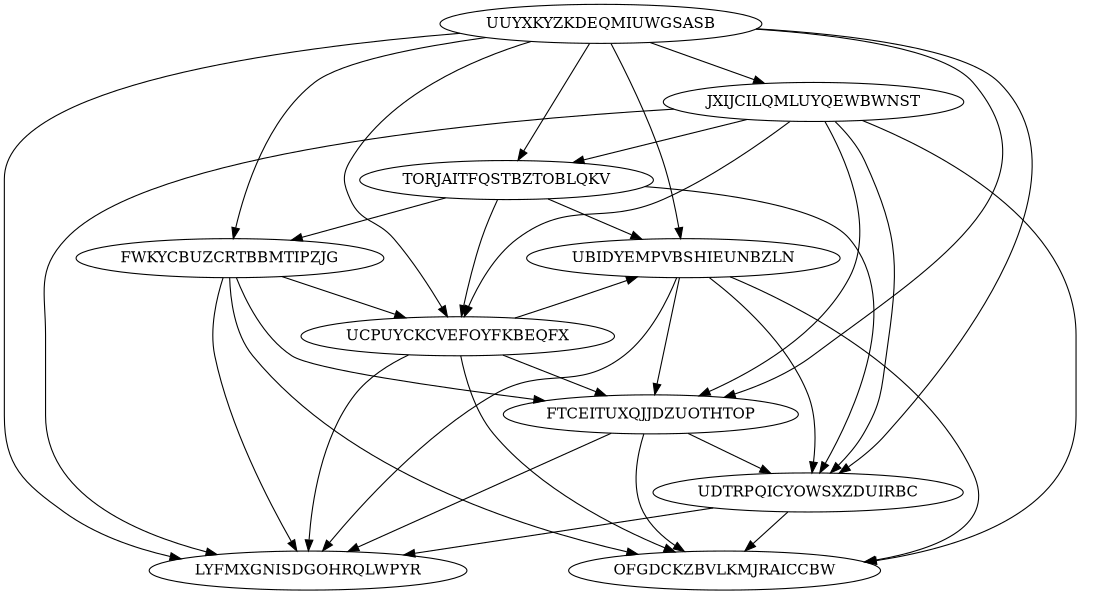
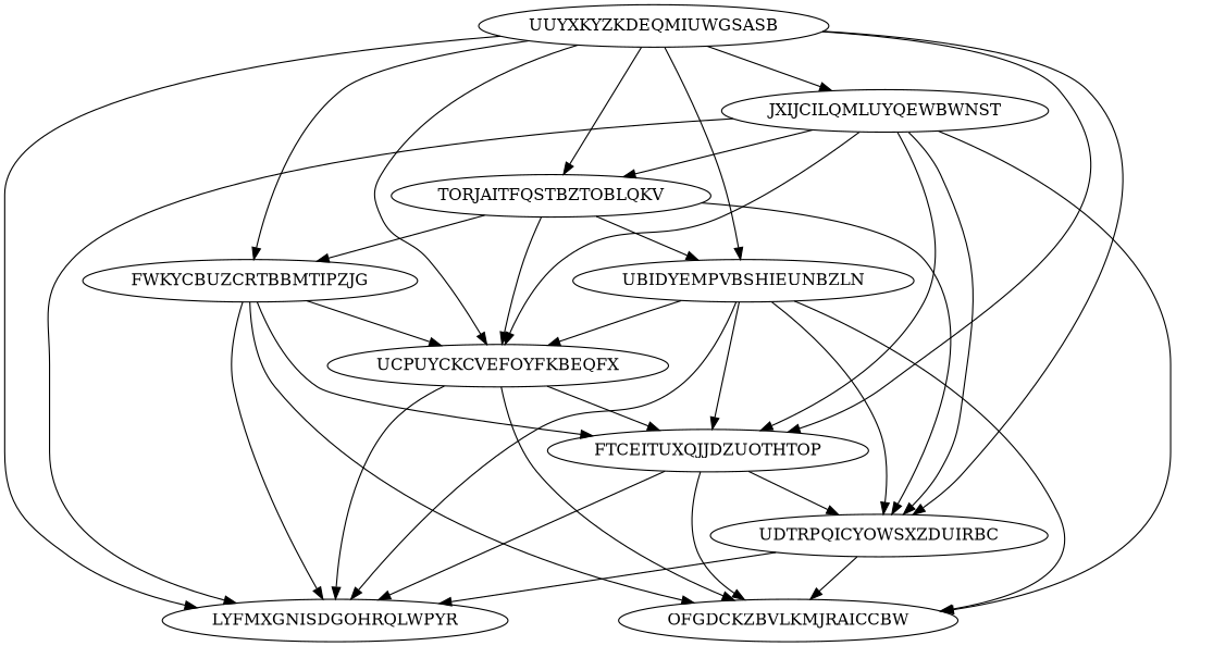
  digraph {
    node [Processor=1 Weight=15]
    edge [Weight=13]
    UUYXKYZKDEQMIUWGSASB [Start=0]
    JXIJCILQMLUYQEWBWNST [Start=15 Weight=20]
    UBIDYEMPVBSHIEUNBZLN [Processor=2 Start=27 Weight=12]
    TORJAITFQSTBZTOBLQKV [Start=35 Weight=11]
    FWKYCBUZCRTBBMTIPZJG [Start=46]
    UCPUYCKCVEFOYFKBEQFX [Start=61 Weight=18]
    FTCEITUXQJJDZUOTHTOP [Start=79 Weight=11]
    UDTRPQICYOWSXZDUIRBC [Start=90 Weight=20]
    LYFMXGNISDGOHRQLWPYR [Start=110 Weight=16]
    OFGDCKZBVLKMJRAICCBW [Start=126 Weight=10]
    UUYXKYZKDEQMIUWGSASB -> JXIJCILQMLUYQEWBWNST
    UUYXKYZKDEQMIUWGSASB -> UBIDYEMPVBSHIEUNBZLN [Weight=12]
    UUYXKYZKDEQMIUWGSASB -> TORJAITFQSTBZTOBLQKV [Weight=15]
    UUYXKYZKDEQMIUWGSASB -> FWKYCBUZCRTBBMTIPZJG [Weight=14]
    UUYXKYZKDEQMIUWGSASB -> UCPUYCKCVEFOYFKBEQFX [Weight=10]
    UUYXKYZKDEQMIUWGSASB -> FTCEITUXQJJDZUOTHTOP [Weight=10]
    UUYXKYZKDEQMIUWGSASB -> UDTRPQICYOWSXZDUIRBC [Weight=20]
    UUYXKYZKDEQMIUWGSASB -> LYFMXGNISDGOHRQLWPYR [Weight=15]
    JXIJCILQMLUYQEWBWNST -> TORJAITFQSTBZTOBLQKV [Weight=18]
    JXIJCILQMLUYQEWBWNST -> UCPUYCKCVEFOYFKBEQFX [Weight=15]
    JXIJCILQMLUYQEWBWNST -> FTCEITUXQJJDZUOTHTOP [Weight=19]
    JXIJCILQMLUYQEWBWNST -> UDTRPQICYOWSXZDUIRBC
    JXIJCILQMLUYQEWBWNST -> LYFMXGNISDGOHRQLWPYR [Weight=10]
    JXIJCILQMLUYQEWBWNST -> OFGDCKZBVLKMJRAICCBW [Weight=11]
-   UCPUYCKCVEFOYFKBEQFX -> UBIDYEMPVBSHIEUNBZLN [Weight=11]
+   UBIDYEMPVBSHIEUNBZLN -> UCPUYCKCVEFOYFKBEQFX [Weight=11]
    UBIDYEMPVBSHIEUNBZLN -> FTCEITUXQJJDZUOTHTOP
    UBIDYEMPVBSHIEUNBZLN -> UDTRPQICYOWSXZDUIRBC [Weight=10]
    UBIDYEMPVBSHIEUNBZLN -> LYFMXGNISDGOHRQLWPYR [Weight=20]
    UBIDYEMPVBSHIEUNBZLN -> OFGDCKZBVLKMJRAICCBW [Weight=12]
    TORJAITFQSTBZTOBLQKV -> UBIDYEMPVBSHIEUNBZLN [Weight=18]
    TORJAITFQSTBZTOBLQKV -> FWKYCBUZCRTBBMTIPZJG
    TORJAITFQSTBZTOBLQKV -> UCPUYCKCVEFOYFKBEQFX
    TORJAITFQSTBZTOBLQKV -> UDTRPQICYOWSXZDUIRBC
    FWKYCBUZCRTBBMTIPZJG -> UCPUYCKCVEFOYFKBEQFX [Weight=16]
    FWKYCBUZCRTBBMTIPZJG -> FTCEITUXQJJDZUOTHTOP [Weight=20]
    FWKYCBUZCRTBBMTIPZJG -> LYFMXGNISDGOHRQLWPYR [Weight=10]
    FWKYCBUZCRTBBMTIPZJG -> OFGDCKZBVLKMJRAICCBW [Weight=17]
    UCPUYCKCVEFOYFKBEQFX -> FTCEITUXQJJDZUOTHTOP
    UCPUYCKCVEFOYFKBEQFX -> LYFMXGNISDGOHRQLWPYR [Weight=19]
    UCPUYCKCVEFOYFKBEQFX -> OFGDCKZBVLKMJRAICCBW [Weight=10]
    FTCEITUXQJJDZUOTHTOP -> UDTRPQICYOWSXZDUIRBC [Weight=11]
    FTCEITUXQJJDZUOTHTOP -> LYFMXGNISDGOHRQLWPYR [Weight=20]
    FTCEITUXQJJDZUOTHTOP -> OFGDCKZBVLKMJRAICCBW [Weight=16]
    UDTRPQICYOWSXZDUIRBC -> LYFMXGNISDGOHRQLWPYR [Weight=17]
    UDTRPQICYOWSXZDUIRBC -> OFGDCKZBVLKMJRAICCBW [Weight=17]
  }
